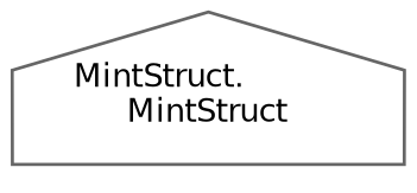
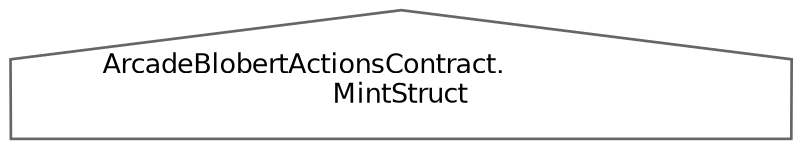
  digraph {
    rankdir=LR
-   n1 [color=grey40 fillcolor=white fontname=Helvetica fontsize=10 height=0.2 label="MintStruct.\lMintStruct" shape=house style=filled width=0.4]
+   n1 [color=grey40 fillcolor=white fontname=Helvetica fontsize=10 height=0.2 label="ArcadeBlobertActionsContract.\lMintStruct" shape=house style=filled width=0.4]
  }
